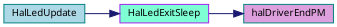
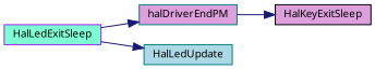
  digraph {
    fontname="Noto Sans"
    rankdir=LR
    node [color=teal fillcolor=plum fontname="Noto Sans" fontsize=10 shape=record style=filled]
    edge [color=midnightblue fontname="Noto Sans" fontsize=10 labelfontname=Helvetica labelfontsize=10 style=solid]
    n1 [fontcolor=black height=0.2 label=halDriverEndPM width=0.4]
+   n2 [color=black height=0.2 label=HalKeyExitSleep width=0.4]
    n3 [color=purple fillcolor=aquamarine height=0.2 label=HalLedExitSleep width=0.4]
    n4 [fillcolor=lightblue height=0.2 label=HalLedUpdate width=0.4]
+   n1 -> n2
    n3 -> n1
-   n4 -> n3
+   n3 -> n4
  }
